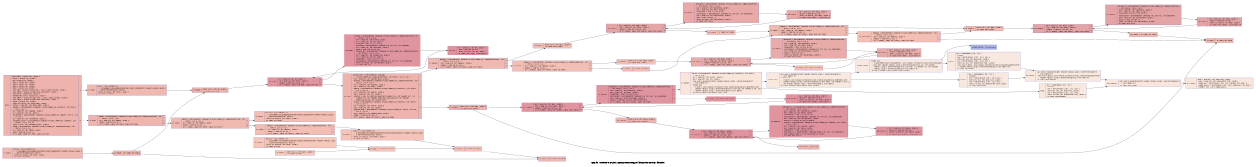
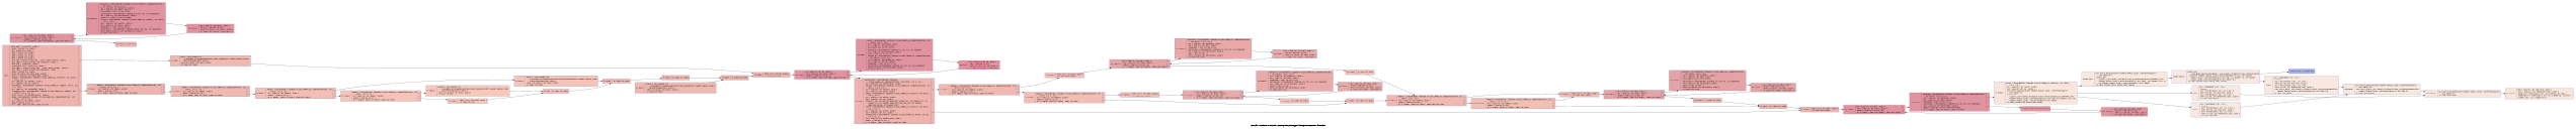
  digraph {
    label="CFG for '_ZN9LAMMPS_NS16ComputeCountType14compute_vectorEv' function"
    rankdir=LR
    node [color="#3d50c3ff" fillcolor="#b70d2870" fontname=Courier shape=record style=filled]
    n1 [fillcolor="#d6524470" label="{entry:\l|  %this.addr = alloca ptr, align 8\l  %nvec = alloca i32, align 4\l  %m = alloca i32, align 4\l  %m36 = alloca i32, align 4\l  %m50 = alloca i32, align 4\l  %m68 = alloca i32, align 4\l  %m81 = alloca i32, align 4\l  %ref.tmp = alloca %\"class.std::__cxx11::basic_string\", align 8\l  %ref.tmp90 = alloca %\"class.std::allocator\", align 1\l  %exn.slot = alloca ptr, align 8\l  %ehselector.slot = alloca i32, align 4\l  %ref.tmp91 = alloca %\"class.std::__cxx11::basic_string\", align 8\l  %ref.tmp92 = alloca %\"class.std::allocator\", align 1\l  %m103 = alloca i32, align 4\l  store ptr %this, ptr %this.addr, align 8\l  %this1 = load ptr, ptr %this.addr, align 8\l  %update = getelementptr inbounds %\"class.LAMMPS_NS::Pointers\", ptr %this1,\l... i32 0, i32 7\l  %0 = load ptr, ptr %update, align 8\l  %1 = load ptr, ptr %0, align 8\l  %ntimestep = getelementptr inbounds %\"class.LAMMPS_NS::Update\", ptr %1, i32\l... 0, i32 4\l  %2 = load i64, ptr %ntimestep, align 8\l  %invoked_vector = getelementptr inbounds %\"class.LAMMPS_NS::Compute\", ptr\l... %this1, i32 0, i32 45\l  store i64 %2, ptr %invoked_vector, align 8\l  %mode = getelementptr inbounds %\"class.LAMMPS_NS::ComputeCountType\", ptr\l... %this1, i32 0, i32 1\l  %3 = load i32, ptr %mode, align 4\l  %cmp = icmp eq i32 %3, 0\l  br i1 %cmp, label %if.then, label %if.else\l|{<s0>T|<s1>F}}"]
    n2 [fillcolor="#de614d70" label="{if.then:\l|  %call = call noundef i32\l... @_ZN9LAMMPS_NS16ComputeCountType11count_atomsEv(ptr noundef nonnull align 8\l... dereferenceable(592) %this1)\l  store i32 %call, ptr %nvec, align 4\l  br label %if.end25\l}"]
    n3 [fillcolor="#d8564670" label="{if.else:\l|  %mode2 = getelementptr inbounds %\"class.LAMMPS_NS::ComputeCountType\", ptr\l... %this1, i32 0, i32 1\l  %4 = load i32, ptr %mode2, align 4\l  %cmp3 = icmp eq i32 %4, 1\l  br i1 %cmp3, label %if.then4, label %if.else6\l|{<s0>T|<s1>F}}"]
    n4 [fillcolor="#d6524470" label="{if.end25:\l|  store i32 0, ptr %m, align 4\l  br label %for.cond\l}"]
    n5 [fillcolor="#de614d70" label="{if.else6:\l|  %mode7 = getelementptr inbounds %\"class.LAMMPS_NS::ComputeCountType\", ptr\l... %this1, i32 0, i32 1\l  %5 = load i32, ptr %mode7, align 4\l  %cmp8 = icmp eq i32 %5, 2\l  br i1 %cmp8, label %if.then9, label %if.else11\l|{<s0>T|<s1>F}}"]
    n6 [color="#b70d28ff" label="{for.cond:\l|  %8 = load i32, ptr %m, align 4\l  %9 = load i32, ptr %nvec, align 4\l  %cmp26 = icmp slt i32 %8, %9\l  br i1 %cmp26, label %for.body, label %for.end\l|{<s0>T|<s1>F}}"]
    n7 [fillcolor="#de614d70" label="{if.then4:\l|  %call5 = call noundef i32\l... @_ZN9LAMMPS_NS16ComputeCountType11count_bondsEv(ptr noundef nonnull align 8\l... dereferenceable(592) %this1)\l  store i32 %call5, ptr %nvec, align 4\l  br label %if.end24\l}"]
    n8 [fillcolor="#d8564670" label="{if.end24:\l|  br label %if.end25\l}"]
-   n9 [fillcolor="#e36c5570" label="{if.then9:\l|  %call10 = call noundef i32\l... @_ZN9LAMMPS_NS16ComputeCountType12count_anglesEv(ptr noundef nonnull align 8\l... dereferenceable(592) %this1)\l  store i32 %call10, ptr %nvec, align 4\l  br label %if.end23\l}"]
    n10 [fillcolor="#e36c5570" label="{if.else11:\l|  %mode12 = getelementptr inbounds %\"class.LAMMPS_NS::ComputeCountType\", ptr\l... %this1, i32 0, i32 1\l  %6 = load i32, ptr %mode12, align 4\l  %cmp13 = icmp eq i32 %6, 3\l  br i1 %cmp13, label %if.then14, label %if.else16\l|{<s0>T|<s1>F}}"]
    n11 [color="#b70d28ff" label="{for.body:\l|  %count = getelementptr inbounds %\"class.LAMMPS_NS::ComputeCountType\", ptr\l... %this1, i32 0, i32 2\l  %10 = load ptr, ptr %count, align 8\l  %11 = load i32, ptr %m, align 4\l  %idxprom = sext i32 %11 to i64\l  %arrayidx = getelementptr inbounds i32, ptr %10, i64 %idxprom\l  %12 = load i32, ptr %arrayidx, align 4\l  %conv = sext i32 %12 to i64\l  %bcount_me = getelementptr inbounds %\"class.LAMMPS_NS::ComputeCountType\",\l... ptr %this1, i32 0, i32 3\l  %13 = load ptr, ptr %bcount_me, align 8\l  %14 = load i32, ptr %m, align 4\l  %idxprom27 = sext i32 %14 to i64\l  %arrayidx28 = getelementptr inbounds i64, ptr %13, i64 %idxprom27\l  store i64 %conv, ptr %arrayidx28, align 8\l  br label %for.inc\l}"]
    n12 [fillcolor="#d6524470" label="{for.end:\l|  %bcount_me29 = getelementptr inbounds\l... %\"class.LAMMPS_NS::ComputeCountType\", ptr %this1, i32 0, i32 3\l  %16 = load ptr, ptr %bcount_me29, align 8\l  %bcount = getelementptr inbounds %\"class.LAMMPS_NS::ComputeCountType\", ptr\l... %this1, i32 0, i32 4\l  %17 = load ptr, ptr %bcount, align 8\l  %18 = load i32, ptr %nvec, align 4\l  %world = getelementptr inbounds %\"class.LAMMPS_NS::Pointers\", ptr %this1,\l... i32 0, i32 16\l  %19 = load ptr, ptr %world, align 8\l  %20 = load ptr, ptr %19, align 8\l  %call30 = call i32 @MPI_Allreduce(ptr noundef %16, ptr noundef %17, i32\l... noundef %18, ptr noundef @ompi_mpi_long_long_int, ptr noundef\l... @ompi_mpi_op_sum, ptr noundef %20)\l  %force = getelementptr inbounds %\"class.LAMMPS_NS::Pointers\", ptr %this1,\l... i32 0, i32 11\l  %21 = load ptr, ptr %force, align 8\l  %22 = load ptr, ptr %21, align 8\l  %newton_bond = getelementptr inbounds %\"class.LAMMPS_NS::Force\", ptr %22,\l... i32 0, i32 23\l  %23 = load i32, ptr %newton_bond, align 8\l  %cmp31 = icmp eq i32 %23, 0\l  br i1 %cmp31, label %if.then32, label %if.end80\l|{<s0>T|<s1>F}}"]
    n13 [fillcolor="#e8765c70" label="{if.then14:\l|  %call15 = call noundef i32\l... @_ZN9LAMMPS_NS16ComputeCountType15count_dihedralsEv(ptr noundef nonnull align\l... 8 dereferenceable(592) %this1)\l  store i32 %call15, ptr %nvec, align 4\l  br label %if.end22\l}"]
+   n14 [fillcolor="#e8765c70" label="{if.else16:\l|  %mode17 = getelementptr inbounds %\"class.LAMMPS_NS::ComputeCountType\", ptr\l... %this1, i32 0, i32 1\l  %7 = load i32, ptr %mode17, align 4\l  %cmp18 = icmp eq i32 %7, 4\l  br i1 %cmp18, label %if.then19, label %if.else21\l|{<s0>T|<s1>F}}"]
    n15 [fillcolor="#de614d70" label="{if.end23:\l|  br label %if.end24\l}"]
    n16 [fillcolor="#e36c5570" label="{if.end22:\l|  br label %if.end23\l}"]
    n17 [fillcolor="#ec7f6370" label="{if.then19:\l|  %call20 = call noundef i32\l... @_ZN9LAMMPS_NS16ComputeCountType15count_impropersEv(ptr noundef nonnull align\l... 8 dereferenceable(592) %this1)\l  store i32 %call20, ptr %nvec, align 4\l  br label %if.end\l}"]
    n18 [fillcolor="#ec7f6370" label="{if.else21:\l|  store i32 0, ptr %nvec, align 4\l  br label %if.end\l}"]
    n19 [fillcolor="#e8765c70" label="{if.end:\l|  br label %if.end22\l}"]
    n20 [color="#b70d28ff" label="{for.inc:\l|  %15 = load i32, ptr %m, align 4\l  %inc = add nsw i32 %15, 1\l  store i32 %inc, ptr %m, align 4\l  br label %for.cond, !llvm.loop !6\l}"]
    n21 [fillcolor="#de614d70" label="{if.then32:\l|  %mode33 = getelementptr inbounds %\"class.LAMMPS_NS::ComputeCountType\", ptr\l... %this1, i32 0, i32 1\l  %24 = load i32, ptr %mode33, align 4\l  %cmp34 = icmp eq i32 %24, 1\l  br i1 %cmp34, label %if.then35, label %if.else46\l|{<s0>T|<s1>F}}"]
    n22 [fillcolor="#d6524470" label="{if.end80:\l|  store i32 0, ptr %m81, align 4\l  br label %for.cond82\l}"]
    n23 [fillcolor="#e36c5570" label="{if.then35:\l|  store i32 0, ptr %m36, align 4\l  br label %for.cond37\l}"]
    n24 [fillcolor="#e36c5570" label="{if.else46:\l|  %mode47 = getelementptr inbounds %\"class.LAMMPS_NS::ComputeCountType\", ptr\l... %this1, i32 0, i32 1\l  %31 = load i32, ptr %mode47, align 4\l  %cmp48 = icmp eq i32 %31, 2\l  br i1 %cmp48, label %if.then49, label %if.end61\l|{<s0>T|<s1>F}}"]
    n25 [color="#b70d28ff" label="{for.cond82:\l|  %46 = load i32, ptr %m81, align 4\l  %47 = load i32, ptr %nvec, align 4\l  %cmp83 = icmp slt i32 %46, %47\l  br i1 %cmp83, label %for.body84, label %for.end102\l|{<s0>T|<s1>F}}"]
    n26 [fillcolor="#c5333470" label="{for.cond37:\l|  %25 = load i32, ptr %m36, align 4\l  %26 = load i32, ptr %nvec, align 4\l  %cmp38 = icmp slt i32 %25, %26\l  br i1 %cmp38, label %for.body39, label %for.end45\l|{<s0>T|<s1>F}}"]
    n27 [fillcolor="#e5705870" label="{if.then49:\l|  store i32 0, ptr %m50, align 4\l  br label %for.cond51\l}"]
    n28 [fillcolor="#e36c5570" label="{if.end61:\l|  br label %if.end62\l}"]
    n29 [color="#b70d28ff" label="{for.body84:\l|  %bcount85 = getelementptr inbounds %\"class.LAMMPS_NS::ComputeCountType\",\l... ptr %this1, i32 0, i32 4\l  %48 = load ptr, ptr %bcount85, align 8\l  %49 = load i32, ptr %m81, align 4\l  %idxprom86 = sext i32 %49 to i64\l  %arrayidx87 = getelementptr inbounds i64, ptr %48, i64 %idxprom86\l  %50 = load i64, ptr %arrayidx87, align 8\l  %cmp88 = icmp sgt i64 %50, 9007199254740992\l  br i1 %cmp88, label %if.then89, label %if.end99\l|{<s0>T|<s1>F}}"]
-   n30 [fillcolor="#d6524470" label="{for.end102:\l|  store i32 0, ptr %m103, align 4\l  br label %for.cond104\l}"]
    n31 [fillcolor="#ca3b3770" label="{for.body39:\l|  %bcount40 = getelementptr inbounds %\"class.LAMMPS_NS::ComputeCountType\",\l... ptr %this1, i32 0, i32 4\l  %27 = load ptr, ptr %bcount40, align 8\l  %28 = load i32, ptr %m36, align 4\l  %idxprom41 = sext i32 %28 to i64\l  %arrayidx42 = getelementptr inbounds i64, ptr %27, i64 %idxprom41\l  %29 = load i64, ptr %arrayidx42, align 8\l  %div = sdiv i64 %29, 2\l  store i64 %div, ptr %arrayidx42, align 8\l  br label %for.inc43\l}"]
    n32 [fillcolor="#e36c5570" label="{for.end45:\l|  br label %if.end62\l}"]
    n33 [fillcolor="#cc403a70" label="{for.cond51:\l|  %32 = load i32, ptr %m50, align 4\l  %33 = load i32, ptr %nvec, align 4\l  %cmp52 = icmp slt i32 %32, %33\l  br i1 %cmp52, label %for.body53, label %for.end60\l|{<s0>T|<s1>F}}"]
    n34 [fillcolor="#de614d70" label="{if.end62:\l|  %mode63 = getelementptr inbounds %\"class.LAMMPS_NS::ComputeCountType\", ptr\l... %this1, i32 0, i32 1\l  %38 = load i32, ptr %mode63, align 4\l  %cmp64 = icmp eq i32 %38, 3\l  br i1 %cmp64, label %if.then67, label %lor.lhs.false\l|{<s0>T|<s1>F}}"]
    n35 [fillcolor="#ca3b3770" label="{for.inc43:\l|  %30 = load i32, ptr %m36, align 4\l  %inc44 = add nsw i32 %30, 1\l  store i32 %inc44, ptr %m36, align 4\l  br label %for.cond37, !llvm.loop !8\l}"]
    n36 [fillcolor="#e1675170" label="{if.then67:\l|  store i32 0, ptr %m68, align 4\l  br label %for.cond69\l}"]
    n37 [fillcolor="#e36c5570" label="{lor.lhs.false:\l|  %mode65 = getelementptr inbounds %\"class.LAMMPS_NS::ComputeCountType\", ptr\l... %this1, i32 0, i32 1\l  %39 = load i32, ptr %mode65, align 4\l  %cmp66 = icmp eq i32 %39, 4\l  br i1 %cmp66, label %if.then67, label %if.end79\l|{<s0>T|<s1>F}}"]
    n38 [fillcolor="#c32e3170" label="{for.cond69:\l|  %40 = load i32, ptr %m68, align 4\l  %41 = load i32, ptr %nvec, align 4\l  %cmp70 = icmp slt i32 %40, %41\l  br i1 %cmp70, label %for.body71, label %for.end78\l|{<s0>T|<s1>F}}"]
    n39 [fillcolor="#de614d70" label="{if.end79:\l|  br label %if.end80\l}"]
    n40 [fillcolor="#cc403a70" label="{for.body53:\l|  %bcount54 = getelementptr inbounds %\"class.LAMMPS_NS::ComputeCountType\",\l... ptr %this1, i32 0, i32 4\l  %34 = load ptr, ptr %bcount54, align 8\l  %35 = load i32, ptr %m50, align 4\l  %idxprom55 = sext i32 %35 to i64\l  %arrayidx56 = getelementptr inbounds i64, ptr %34, i64 %idxprom55\l  %36 = load i64, ptr %arrayidx56, align 8\l  %div57 = sdiv i64 %36, 3\l  store i64 %div57, ptr %arrayidx56, align 8\l  br label %for.inc58\l}"]
    n41 [fillcolor="#e5705870" label="{for.end60:\l|  br label %if.end61\l}"]
    n42 [fillcolor="#cc403a70" label="{for.inc58:\l|  %37 = load i32, ptr %m50, align 4\l  %inc59 = add nsw i32 %37, 1\l  store i32 %inc59, ptr %m50, align 4\l  br label %for.cond51, !llvm.loop !9\l}"]
    n43 [fillcolor="#c32e3170" label="{for.body71:\l|  %bcount72 = getelementptr inbounds %\"class.LAMMPS_NS::ComputeCountType\",\l... ptr %this1, i32 0, i32 4\l  %42 = load ptr, ptr %bcount72, align 8\l  %43 = load i32, ptr %m68, align 4\l  %idxprom73 = sext i32 %43 to i64\l  %arrayidx74 = getelementptr inbounds i64, ptr %42, i64 %idxprom73\l  %44 = load i64, ptr %arrayidx74, align 8\l  %div75 = sdiv i64 %44, 4\l  store i64 %div75, ptr %arrayidx74, align 8\l  br label %for.inc76\l}"]
    n44 [fillcolor="#e1675170" label="{for.end78:\l|  br label %if.end79\l}"]
    n45 [fillcolor="#c32e3170" label="{for.inc76:\l|  %45 = load i32, ptr %m68, align 4\l  %inc77 = add nsw i32 %45, 1\l  store i32 %inc77, ptr %m68, align 4\l  br label %for.cond69, !llvm.loop !10\l}"]
    n46 [fillcolor="#f4c5ad70" label="{if.then89:\l|  %error = getelementptr inbounds %\"class.LAMMPS_NS::Pointers\", ptr %this1,\l... i32 0, i32 3\l  %51 = load ptr, ptr %error, align 8\l  %52 = load ptr, ptr %51, align 8\l  call void @_ZNSaIcEC1Ev(ptr noundef nonnull align 1 dereferenceable(1)\l... %ref.tmp90) #11\l  invoke void\l... @_ZNSt7__cxx1112basic_stringIcSt11char_traitsIcESaIcEEC2IS3_EEPKcRKS3_(ptr\l... noundef nonnull align 8 dereferenceable(32) %ref.tmp, ptr noundef @.str, ptr\l... noundef nonnull align 1 dereferenceable(1) %ref.tmp90)\l          to label %invoke.cont unwind label %lpad\l}"]
    n47 [color="#b70d28ff" label="{if.end99:\l|  br label %for.inc100\l}"]
    n48 [color="#b70d28ff" label="{for.cond104:\l|  %63 = load i32, ptr %m103, align 4\l  %64 = load i32, ptr %nvec, align 4\l  %cmp105 = icmp slt i32 %63, %64\l  br i1 %cmp105, label %for.body106, label %for.end115\l|{<s0>T|<s1>F}}"]
    n49 [fillcolor="#f2cab570" label="{invoke.cont:\l|  call void @_ZNSaIcEC1Ev(ptr noundef nonnull align 1 dereferenceable(1)\l... %ref.tmp92) #11\l  invoke void\l... @_ZNSt7__cxx1112basic_stringIcSt11char_traitsIcESaIcEEC2IS3_EEPKcRKS3_(ptr\l... noundef nonnull align 8 dereferenceable(32) %ref.tmp91, ptr noundef @.str.12,\l... ptr noundef nonnull align 1 dereferenceable(1) %ref.tmp92)\l          to label %invoke.cont94 unwind label %lpad93\l}"]
    n50 [fillcolor="#f2cab570" label="{lpad:\l|  %53 = landingpad \{ ptr, i32 \}\l          cleanup\l  %54 = extractvalue \{ ptr, i32 \} %53, 0\l  store ptr %54, ptr %exn.slot, align 8\l  %55 = extractvalue \{ ptr, i32 \} %53, 1\l  store i32 %55, ptr %ehselector.slot, align 4\l  br label %ehcleanup98\l}"]
    n51 [color="#b70d28ff" label="{for.inc100:\l|  %62 = load i32, ptr %m81, align 4\l  %inc101 = add nsw i32 %62, 1\l  store i32 %inc101, ptr %m81, align 4\l  br label %for.cond82, !llvm.loop !11\l}"]
    n52 [color="#b70d28ff" label="{for.body106:\l|  %bcount107 = getelementptr inbounds %\"class.LAMMPS_NS::ComputeCountType\",\l... ptr %this1, i32 0, i32 4\l  %65 = load ptr, ptr %bcount107, align 8\l  %66 = load i32, ptr %m103, align 4\l  %idxprom108 = sext i32 %66 to i64\l  %arrayidx109 = getelementptr inbounds i64, ptr %65, i64 %idxprom108\l  %67 = load i64, ptr %arrayidx109, align 8\l  %conv110 = sitofp i64 %67 to double\l  %vector = getelementptr inbounds %\"class.LAMMPS_NS::Compute\", ptr %this1,\l... i32 0, i32 6\l  %68 = load ptr, ptr %vector, align 8\l  %69 = load i32, ptr %m103, align 4\l  %idxprom111 = sext i32 %69 to i64\l  %arrayidx112 = getelementptr inbounds double, ptr %68, i64 %idxprom111\l  store double %conv110, ptr %arrayidx112, align 8\l  br label %for.inc113\l}"]
    n53 [fillcolor="#d6524470" label="{for.end115:\l|  ret void\l}"]
    n54 [fillcolor="#f1ccb870" label="{invoke.cont94:\l|  invoke void\l... @_ZN9LAMMPS_NS5Error3allERKNSt7__cxx1112basic_stringIcSt11char_traitsIcESaIcEE\l...EiS8_(ptr noundef nonnull align 8 dereferenceable(196) %52, ptr noundef\l... nonnull align 8 dereferenceable(32) %ref.tmp, i32 noundef 181, ptr noundef\l... nonnull align 8 dereferenceable(32) %ref.tmp91) #12\l          to label %invoke.cont96 unwind label %lpad95\l}"]
    n55 [fillcolor="#f1ccb870" label="{lpad93:\l|  %56 = landingpad \{ ptr, i32 \}\l          cleanup\l  %57 = extractvalue \{ ptr, i32 \} %56, 0\l  store ptr %57, ptr %exn.slot, align 8\l  %58 = extractvalue \{ ptr, i32 \} %56, 1\l  store i32 %58, ptr %ehselector.slot, align 4\l  br label %ehcleanup\l}"]
    n56 [fillcolor="#f4c5ad70" label="{ehcleanup98:\l|  call void @_ZNSaIcED1Ev(ptr noundef nonnull align 1 dereferenceable(1)\l... %ref.tmp90) #11\l  br label %eh.resume\l}"]
    n57 [fillcolor="#3d50c370" label="{invoke.cont96:\l|  unreachable\l}"]
    n58 [fillcolor="#f1ccb870" label="{lpad95:\l|  %59 = landingpad \{ ptr, i32 \}\l          cleanup\l  %60 = extractvalue \{ ptr, i32 \} %59, 0\l  store ptr %60, ptr %exn.slot, align 8\l  %61 = extractvalue \{ ptr, i32 \} %59, 1\l  store i32 %61, ptr %ehselector.slot, align 4\l  call void @_ZNSt7__cxx1112basic_stringIcSt11char_traitsIcESaIcEED1Ev(ptr\l... noundef nonnull align 8 dereferenceable(32) %ref.tmp91) #11\l  br label %ehcleanup\l}"]
    n59 [fillcolor="#f2cab570" label="{ehcleanup:\l|  call void @_ZNSaIcED1Ev(ptr noundef nonnull align 1 dereferenceable(1)\l... %ref.tmp92) #11\l  call void @_ZNSt7__cxx1112basic_stringIcSt11char_traitsIcESaIcEED1Ev(ptr\l... noundef nonnull align 8 dereferenceable(32) %ref.tmp) #11\l  br label %ehcleanup98\l}"]
    n60 [fillcolor="#f4c5ad70" label="{eh.resume:\l|  %exn = load ptr, ptr %exn.slot, align 8\l  %sel = load i32, ptr %ehselector.slot, align 4\l  %lpad.val = insertvalue \{ ptr, i32 \} poison, ptr %exn, 0\l  %lpad.val116 = insertvalue \{ ptr, i32 \} %lpad.val, i32 %sel, 1\l  resume \{ ptr, i32 \} %lpad.val116\l}"]
    n61 [color="#b70d28ff" label="{for.inc113:\l|  %70 = load i32, ptr %m103, align 4\l  %inc114 = add nsw i32 %70, 1\l  store i32 %inc114, ptr %m103, align 4\l  br label %for.cond104, !llvm.loop !12\l}"]
    n1 -> n2 [tailport=s0]
    n1 -> n3 [tailport=s1]
    n2 -> n4
    n3 -> n5 [tailport=s1]
    n4 -> n6
-   n5 -> n9 [tailport=s0]
    n5 -> n10 [tailport=s1]
    n6 -> n11 [tailport=s0]
    n6 -> n12 [tailport=s1]
    n7 -> n8
    n8 -> n4
    n10 -> n13 [tailport=s0]
+   n10 -> n14 [tailport=s1]
    n11 -> n20
    n12 -> n21 [tailport=s0]
    n12 -> n22 [tailport=s1]
    n13 -> n16
-   n8 -> n15
+   n14 -> n17 [tailport=s0]
+   n14 -> n18 [tailport=s1]
+   n15 -> n8
    n16 -> n15
    n17 -> n19
    n18 -> n19
    n19 -> n16
    n20 -> n6
    n21 -> n23 [tailport=s0]
    n21 -> n24 [tailport=s1]
    n22 -> n25
    n23 -> n26
    n24 -> n27 [tailport=s0]
    n24 -> n28 [tailport=s1]
    n25 -> n29 [tailport=s0]
-   n25 -> n30 [tailport=s1]
    n26 -> n31 [tailport=s0]
    n26 -> n32 [tailport=s1]
    n27 -> n33
    n28 -> n34
    n29 -> n46 [tailport=s0]
    n29 -> n47 [tailport=s1]
-   n30 -> n48
    n31 -> n35
    n32 -> n34
    n33 -> n40 [tailport=s0]
    n33 -> n41 [tailport=s1]
    n34 -> n36 [tailport=s0]
    n34 -> n37 [tailport=s1]
    n35 -> n26
    n36 -> n38
    n37 -> n36 [tailport=s0]
    n37 -> n39 [tailport=s1]
    n38 -> n43 [tailport=s0]
    n38 -> n44 [tailport=s1]
-   n22 -> n39
+   n39 -> n22
    n40 -> n42
-   n41 -> n42
+   n41 -> n28
    n42 -> n33
    n43 -> n45
    n44 -> n39
    n45 -> n38
    n46 -> n49
    n46 -> n50
    n47 -> n51
    n48 -> n52 [tailport=s0]
    n48 -> n53 [tailport=s1]
    n49 -> n54
-   n49 -> n55
+   n46 -> n55
    n50 -> n56
    n51 -> n25
    n52 -> n61
    n54 -> n57
    n54 -> n58
    n55 -> n59
    n56 -> n60
    n58 -> n59
    n59 -> n56
    n61 -> n48
  }
